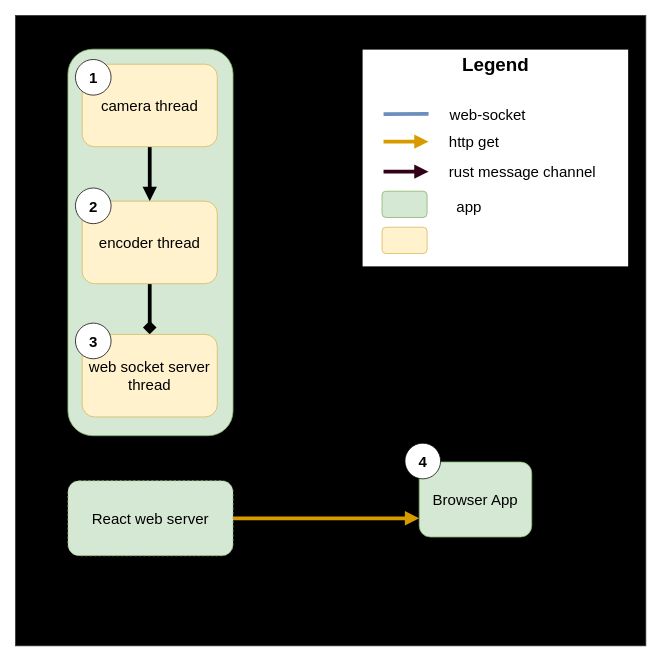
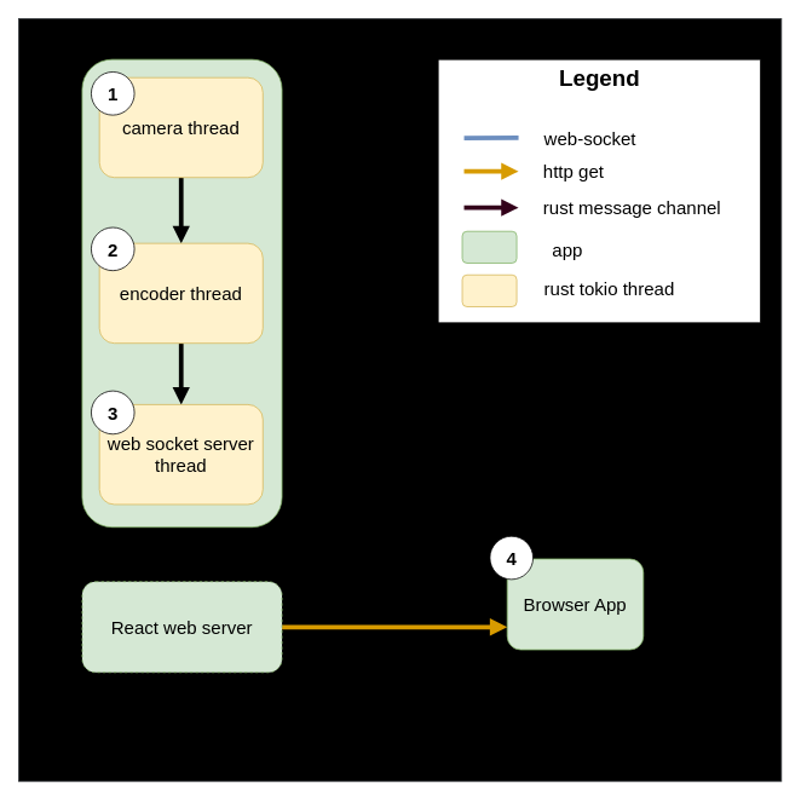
  <mxCell id="0" />
  <mxCell id="1" parent="0" />
  <mxCell id="2" value="" style="whiteSpace=wrap;html=1;aspect=fixed;strokeColor=#36393d;fillColor=#000000;" vertex="1" parent="1"><mxGeometry x="20" y="20" width="840" height="840" as="geometry" /></mxCell>
  <mxCell id="3" value="&lt;font style=&quot;font-size: 20px&quot;&gt;Browser App&lt;/font&gt;" style="rounded=1;whiteSpace=wrap;html=1;fillColor=#d5e8d4;strokeColor=#82b366;" vertex="1" parent="1"><mxGeometry x="558" y="615" width="150" height="100" as="geometry" /></mxCell>
  <mxCell id="4" value="" style="rounded=1;whiteSpace=wrap;html=1;fillColor=#d5e8d4;strokeColor=#82b366;" vertex="1" parent="1"><mxGeometry x="90" y="65" width="220" height="515" as="geometry" /></mxCell>
  <mxCell id="5" style="edgeStyle=orthogonalEdgeStyle;rounded=0;orthogonalLoop=1;jettySize=auto;html=1;exitX=0.5;exitY=1;exitDx=0;exitDy=0;entryX=0.5;entryY=0;entryDx=0;entryDy=0;startArrow=none;startFill=0;endArrow=block;endFill=1;strokeWidth=5;" edge="1" parent="1" source="6" target="8"><mxGeometry relative="1" as="geometry" /></mxCell>
  <mxCell id="6" value="&lt;font style=&quot;font-size: 20px&quot;&gt;camera thread&lt;/font&gt;" style="rounded=1;whiteSpace=wrap;html=1;fillColor=#fff2cc;strokeColor=#d6b656;" vertex="1" parent="1"><mxGeometry x="109" y="85" width="180" height="110" as="geometry" /></mxCell>
- <mxCell id="7" style="edgeStyle=orthogonalEdgeStyle;rounded=0;orthogonalLoop=1;jettySize=auto;html=1;exitX=0.5;exitY=1;exitDx=0;exitDy=0;entryX=0.5;entryY=0;entryDx=0;entryDy=0;startArrow=none;startFill=0;endArrow=diamond;endFill=1;strokeWidth=5;" edge="1" parent="1" source="8" target="9"><mxGeometry relative="1" as="geometry" /></mxCell>
+ <mxCell id="7" style="edgeStyle=orthogonalEdgeStyle;rounded=0;orthogonalLoop=1;jettySize=auto;html=1;exitX=0.5;exitY=1;exitDx=0;exitDy=0;entryX=0.5;entryY=0;entryDx=0;entryDy=0;startArrow=none;startFill=0;endArrow=block;endFill=1;strokeWidth=5;" edge="1" parent="1" source="8" target="9"><mxGeometry relative="1" as="geometry" /></mxCell>
  <mxCell id="8" value="&lt;font style=&quot;font-size: 20px&quot;&gt;encoder thread&lt;/font&gt;" style="rounded=1;whiteSpace=wrap;html=1;fillColor=#fff2cc;strokeColor=#d6b656;" vertex="1" parent="1"><mxGeometry x="109" y="267.5" width="180" height="110" as="geometry" /></mxCell>
  <mxCell id="9" value="&lt;font style=&quot;font-size: 20px&quot;&gt;web socket server thread&lt;/font&gt;" style="rounded=1;whiteSpace=wrap;html=1;fillColor=#fff2cc;strokeColor=#d6b656;" vertex="1" parent="1"><mxGeometry x="109" y="445" width="180" height="110" as="geometry" /></mxCell>
  <mxCell id="10" value="&lt;font style=&quot;font-size: 20px&quot;&gt;rust video streaming app&lt;/font&gt;" style="text;html=1;strokeColor=none;fillColor=none;align=center;verticalAlign=middle;whiteSpace=wrap;rounded=0;" vertex="1" parent="1"><mxGeometry x="105" y="590" width="240" height="20" as="geometry" /></mxCell>
  <mxCell id="11" value="" style="rounded=0;whiteSpace=wrap;html=1;" vertex="1" parent="1"><mxGeometry x="482" y="65" width="355" height="290" as="geometry" /></mxCell>
  <mxCell id="12" style="edgeStyle=orthogonalEdgeStyle;rounded=0;orthogonalLoop=1;jettySize=auto;html=1;exitX=1;exitY=0.5;exitDx=0;exitDy=0;entryX=0;entryY=0.75;entryDx=0;entryDy=0;startArrow=none;startFill=0;endArrow=block;endFill=1;strokeWidth=5;fillColor=#ffe6cc;strokeColor=#d79b00;" edge="1" parent="1" source="13" target="3"><mxGeometry relative="1" as="geometry" /></mxCell>
  <mxCell id="13" value="&lt;font style=&quot;font-size: 20px&quot;&gt;React web server&lt;/font&gt;" style="rounded=1;whiteSpace=wrap;html=1;fillColor=#d5e8d4;strokeColor=#82b366;dashed=1;" vertex="1" parent="1"><mxGeometry x="90" y="640" width="220" height="100" as="geometry" /></mxCell>
  <mxCell id="14" value="&lt;font style=&quot;font-size: 20px&quot;&gt;web-socket&lt;/font&gt;" style="text;html=1;strokeColor=none;fillColor=none;align=left;verticalAlign=middle;whiteSpace=wrap;rounded=0;" vertex="1" parent="1"><mxGeometry x="597" y="142" width="120" height="20" as="geometry" /></mxCell>
  <mxCell id="15" value="" style="endArrow=none;html=1;strokeWidth=5;fillColor=#dae8fc;strokeColor=#6c8ebf;" edge="1" parent="1"><mxGeometry width="50" height="50" relative="1" as="geometry"><mxPoint x="510.5" y="151.5" as="sourcePoint" /><mxPoint x="570.5" y="151.25" as="targetPoint" /></mxGeometry></mxCell>
  <mxCell id="16" value="&lt;font style=&quot;font-size: 20px&quot;&gt;app&lt;/font&gt;" style="text;html=1;strokeColor=none;fillColor=none;align=left;verticalAlign=middle;whiteSpace=wrap;rounded=0;" vertex="1" parent="1"><mxGeometry x="605.5" y="263.75" width="120" height="20" as="geometry" /></mxCell>
  <mxCell id="17" value="" style="rounded=1;whiteSpace=wrap;html=1;fillColor=#d5e8d4;strokeColor=#82b366;" vertex="1" parent="1"><mxGeometry x="508.5" y="254.25" width="60" height="35" as="geometry" /></mxCell>
  <mxCell id="18" value="" style="rounded=1;whiteSpace=wrap;html=1;fillColor=#fff2cc;strokeColor=#d6b656;" vertex="1" parent="1"><mxGeometry x="508.5" y="302.25" width="60" height="35" as="geometry" /></mxCell>
+ <mxCell id="19" value="&lt;font style=&quot;font-size: 20px&quot;&gt;rust tokio thread&lt;/font&gt;" style="text;html=1;strokeColor=none;fillColor=none;align=left;verticalAlign=middle;whiteSpace=wrap;rounded=0;" vertex="1" parent="1"><mxGeometry x="597" y="307.25" width="157" height="20" as="geometry" /></mxCell>
  <mxCell id="20" value="" style="endArrow=block;html=1;strokeWidth=5;fillColor=#ffe6cc;strokeColor=#d79b00;endFill=1;" edge="1" parent="1"><mxGeometry width="50" height="50" relative="1" as="geometry"><mxPoint x="510.5" y="188.25" as="sourcePoint" /><mxPoint x="570.5" y="188.25" as="targetPoint" /></mxGeometry></mxCell>
  <mxCell id="21" value="&lt;font style=&quot;font-size: 20px&quot;&gt;http get&lt;/font&gt;" style="text;html=1;strokeColor=none;fillColor=none;align=left;verticalAlign=middle;whiteSpace=wrap;rounded=0;" vertex="1" parent="1"><mxGeometry x="595.5" y="178.25" width="120" height="20" as="geometry" /></mxCell>
  <mxCell id="22" value="" style="endArrow=block;html=1;strokeWidth=5;fillColor=#ffe6cc;endFill=1;strokeColor=#33001A;" edge="1" parent="1"><mxGeometry width="50" height="50" relative="1" as="geometry"><mxPoint x="510.5" y="228.25" as="sourcePoint" /><mxPoint x="570.5" y="228.25" as="targetPoint" /></mxGeometry></mxCell>
  <mxCell id="23" value="&lt;font style=&quot;font-size: 20px&quot;&gt;rust message channel&lt;/font&gt;" style="text;html=1;strokeColor=none;fillColor=none;align=left;verticalAlign=middle;whiteSpace=wrap;rounded=0;" vertex="1" parent="1"><mxGeometry x="595.5" y="218.25" width="215" height="20" as="geometry" /></mxCell>
  <mxCell id="24" value="" style="shape=image;verticalLabelPosition=bottom;labelBackgroundColor=#ffffff;verticalAlign=top;aspect=fixed;imageAspect=0;image=https://download.logo.wine/logo/Google_Chrome/Google_Chrome-Logo.wine.png;" vertex="1" parent="1"><mxGeometry x="600" y="520" width="211.04" height="140.83" as="geometry" /></mxCell>
  <mxCell id="25" value="&lt;font style=&quot;font-size: 20px&quot;&gt;&lt;b&gt;1&lt;/b&gt;&lt;/font&gt;" style="ellipse;whiteSpace=wrap;html=1;aspect=fixed;" vertex="1" parent="1"><mxGeometry x="100" y="78.75" width="47.5" height="47.5" as="geometry" /></mxCell>
  <mxCell id="26" value="&lt;font style=&quot;font-size: 20px&quot;&gt;&lt;b&gt;2&lt;/b&gt;&lt;/font&gt;" style="ellipse;whiteSpace=wrap;html=1;aspect=fixed;" vertex="1" parent="1"><mxGeometry x="100" y="250" width="47.5" height="47.5" as="geometry" /></mxCell>
  <mxCell id="27" value="&lt;font style=&quot;font-size: 20px&quot;&gt;&lt;b&gt;3&lt;/b&gt;&lt;/font&gt;" style="ellipse;whiteSpace=wrap;html=1;aspect=fixed;" vertex="1" parent="1"><mxGeometry x="100" y="430" width="47.5" height="47.5" as="geometry" /></mxCell>
  <mxCell id="28" value="&lt;font style=&quot;font-size: 20px&quot;&gt;&lt;b&gt;4&lt;/b&gt;&lt;/font&gt;" style="ellipse;whiteSpace=wrap;html=1;aspect=fixed;" vertex="1" parent="1"><mxGeometry x="539" y="590" width="47.5" height="47.5" as="geometry" /></mxCell>
  <mxCell id="29" value="&lt;font style=&quot;font-size: 25px&quot;&gt;&lt;b&gt;Legend&lt;/b&gt;&lt;/font&gt;" style="text;html=1;strokeColor=none;fillColor=none;align=center;verticalAlign=middle;whiteSpace=wrap;rounded=0;" vertex="1" parent="1"><mxGeometry x="574.5" y="75" width="170" height="20" as="geometry" /></mxCell>
